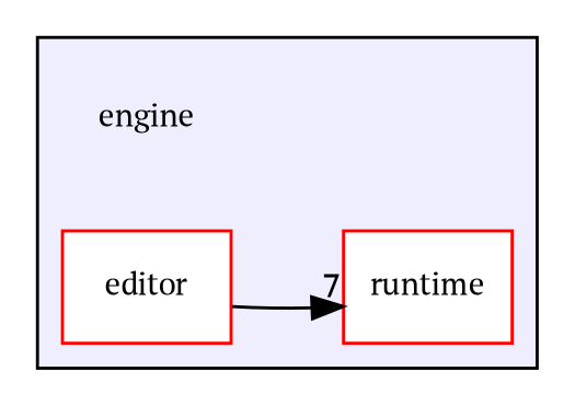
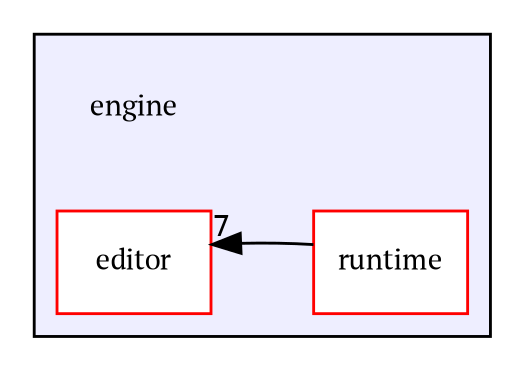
  digraph {
    compound=true
    rankdir=LR
    fontname="PT Serif"
    node [fontname="PT Serif" fontsize=10 shape=box color=red fillcolor=white style=filled]
    n1 [label=engine shape=plaintext color="" fillcolor="" style=""]
    n2 [label=editor]
    n3 [label=runtime]
    subgraph cluster_1 {
      bgcolor="#eeeeff"
      pencolor=black
      n1
      n2
      n3
    }
-   n2 -> n3 [headlabel=7 labeldistance=1.5 labelfontname=Helvetica labelfontsize=10 fontname="PT Serif"]
+   n3 -> n2 [headlabel=7 labeldistance=1.5 labelfontname=Helvetica labelfontsize=10 fontname="PT Serif"]
  }
